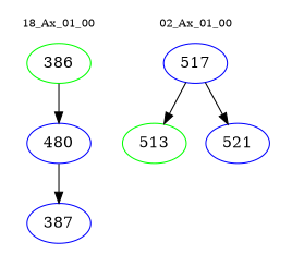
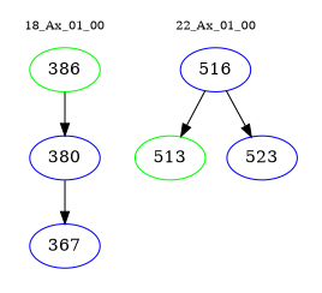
  digraph {
    node [color=blue]
    edge [color=black]
-   n1 [label=480]
-   n2 [label=387]
+   n1 [label=380]
+   n2 [label=367]
    n3 [color=green label=386]
-   n4 [label=517]
+   n4 [label=516]
    n5 [color=green label=513]
-   n6 [label=521]
+   n6 [label=523]
    subgraph cluster_1 {
      color=white
      fontsize=10
      label="18_Ax_01_00"
      n1
      n2
      n3
    }
    subgraph cluster_2 {
      color=white
      fontsize=10
-     label="02_Ax_01_00"
+     label="22_Ax_01_00"
      n4
      n5
      n6
    }
    n1 -> n2
    n3 -> n1
    n4 -> n5
    n4 -> n6
  }
